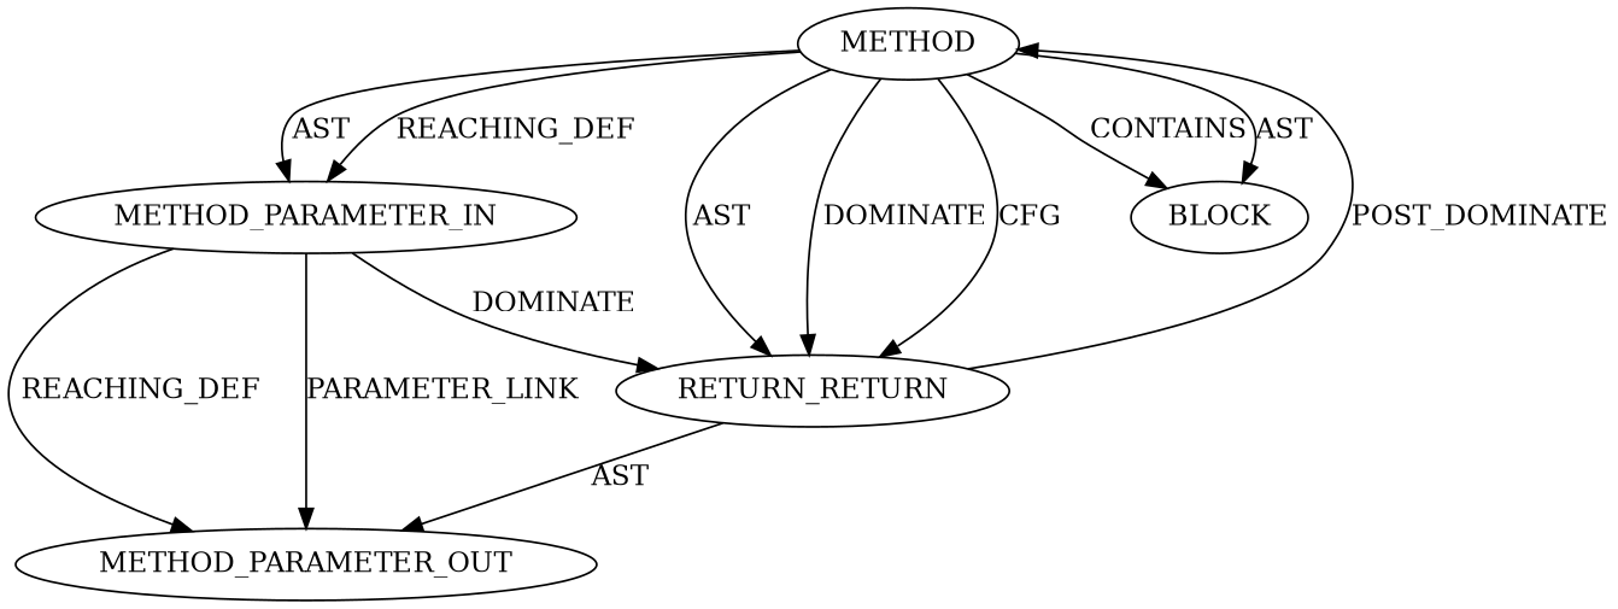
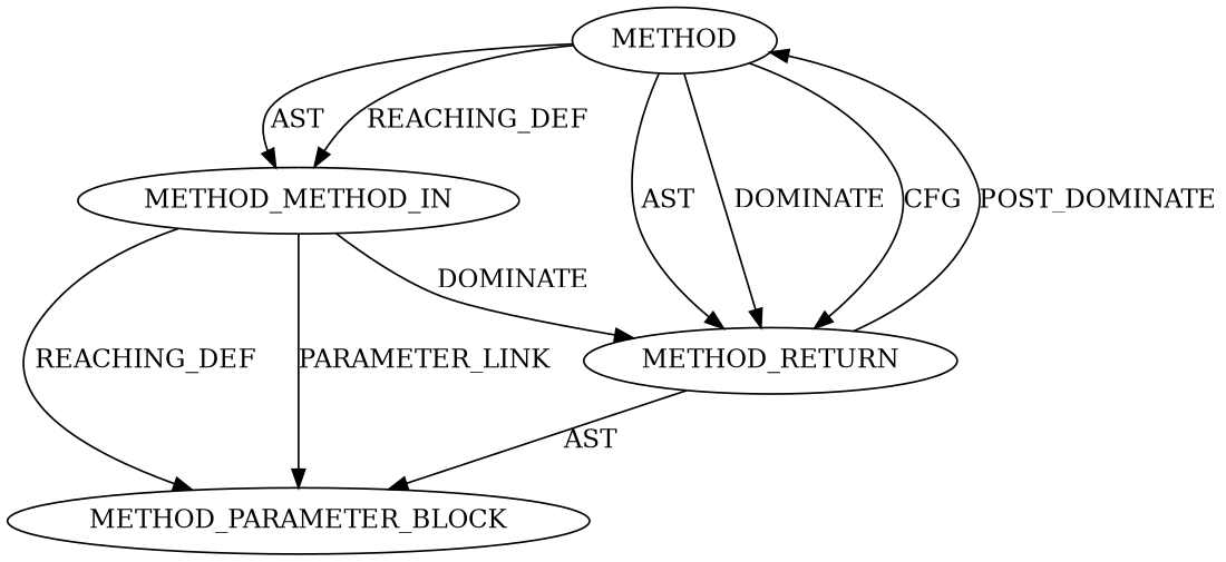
  digraph {
    node [CODE="<empty>" ORDER=1 EVALUATION_STRATEGY=BY_VALUE TYPE_FULL_NAME=ANY]
    n1 [AST_PARENT_FULL_NAME="<global>" AST_PARENT_TYPE=NAMESPACE_BLOCK FILENAME="<empty>" FULL_NAME=kfree_skb IS_EXTERNAL=true NAME=kfree_skb ORDER=0 label=METHOD EVALUATION_STRATEGY="" TYPE_FULL_NAME=""]
-   n2 [CODE=p1 INDEX=1 IS_VARIADIC=false NAME=p1 label=METHOD_PARAMETER_IN]
-   n3 [CODE=RET ORDER=2 label=RETURN_RETURN]
-   n4 [ARGUMENT_INDEX=1 label=BLOCK EVALUATION_STRATEGY=""]
-   n5 [CODE=p1 INDEX=1 IS_VARIADIC=false NAME=p1 label=METHOD_PARAMETER_OUT]
+   n2 [CODE=p1 INDEX=1 IS_VARIADIC=false NAME=p1 label=METHOD_METHOD_IN]
+   n3 [CODE=RET ORDER=2 label=METHOD_RETURN]
+   n5 [CODE=p1 INDEX=1 IS_VARIADIC=false NAME=p1 label=METHOD_PARAMETER_BLOCK]
    n1 -> n2 [label=AST]
    n1 -> n2 [label=REACHING_DEF]
    n1 -> n3 [label=AST]
    n1 -> n3 [label=DOMINATE]
    n1 -> n3 [label=CFG]
-   n1 -> n4 [label=CONTAINS]
-   n1 -> n4 [label=AST]
    n2 -> n3 [VARIABLE=p1 label=DOMINATE]
    n2 -> n5 [VARIABLE=p1 label=REACHING_DEF]
    n2 -> n5 [label=PARAMETER_LINK]
    n3 -> n1 [label=POST_DOMINATE]
    n3 -> n5 [label=AST]
  }
